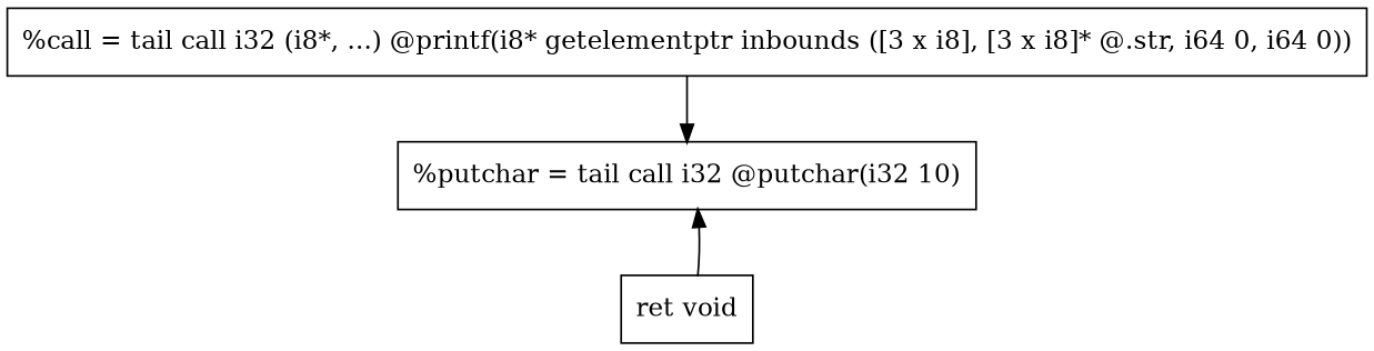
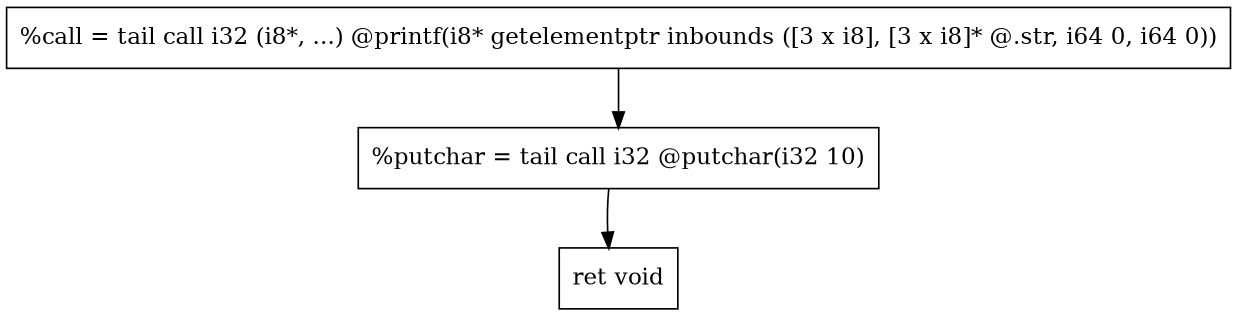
  digraph {
    node [shape=record]
    n1 [label="  %call = tail call i32 (i8*, ...) @printf(i8* getelementptr inbounds ([3 x i8], [3 x i8]* @.str, i64 0, i64 0))"]
    n2 [label="  %putchar = tail call i32 @putchar(i32 10)"]
    n3 [label="  ret void"]
    n1 -> n2
-   n3 -> n2
+   n2 -> n3
  }
